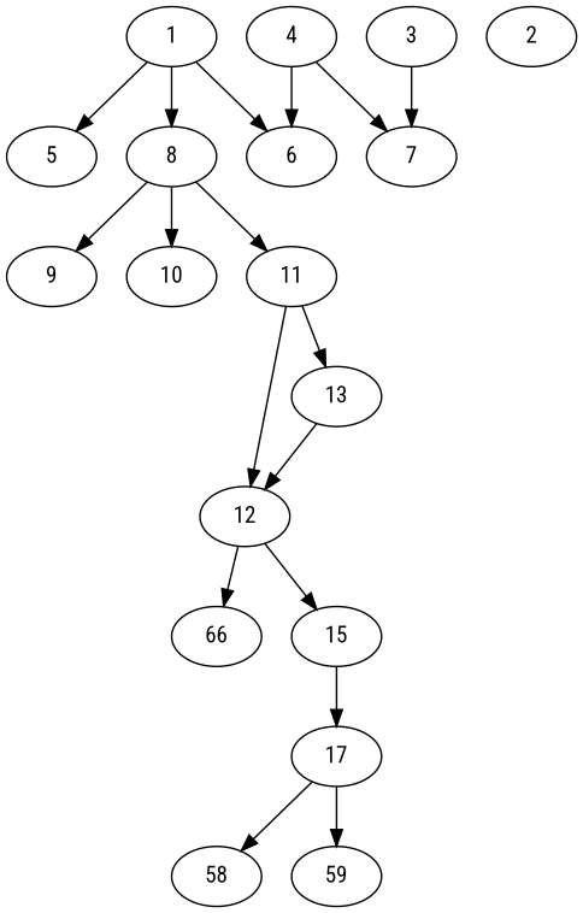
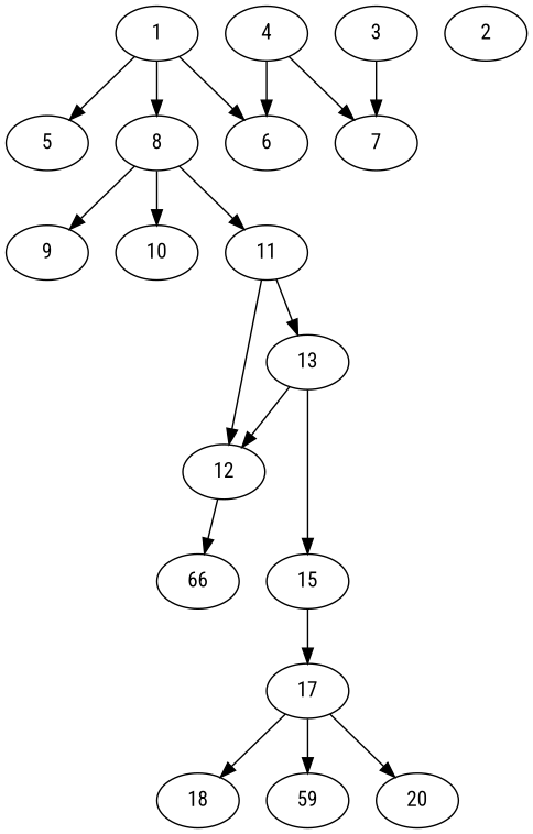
  digraph {
    fontname="Roboto Condensed"
    node [alpha=0.07 fontname="Roboto Condensed"]
    edge [fontname="Roboto Condensed"]
    1 [alpha=0.13 expect_size=25575424]
    5 [alpha=0.14 expect_size=36928512]
    6 [alpha=0.20 expect_size=44723200]
    8 [alpha=0.03 expect_size=38902784]
    9 [alpha=0.19 expect_size=18941952]
    10 [alpha=0.02 expect_size=5516288]
    11 [expect_size=37105664]
    2 [expect_size=45284352]
    3 [alpha=0.01 expect_size=30488576]
    7 [alpha=0.04 expect_size=23180288]
    4 [alpha=0.16 expect_size=8268800]
    12 [alpha=0.11 expect_size=19762176]
    13 [expect_size=37155840]
    n14 [alpha=0.15 expect_size=15088640 label=66]
    15 [alpha=0.17 expect_size=29189120]
    17 [alpha=0.01 expect_size=14667776]
-   18 [alpha=0.16 expect_size=24561664 label=58]
+   18 [alpha=0.16 expect_size=24561664]
    n18 [alpha=0.14 expect_size=32650240 label=59]
+   20 [alpha=0.19 expect_size=31069184]
    1 -> 5
    1 -> 6
    1 -> 8
    8 -> 9
    8 -> 10
    8 -> 11
    11 -> 12
    11 -> 13
    3 -> 7
    4 -> 6
    4 -> 7
    12 -> n14
-   12 -> 15
+   13 -> 15
    13 -> 12
    15 -> 17
    17 -> 18
    17 -> n18
+   17 -> 20
  }
